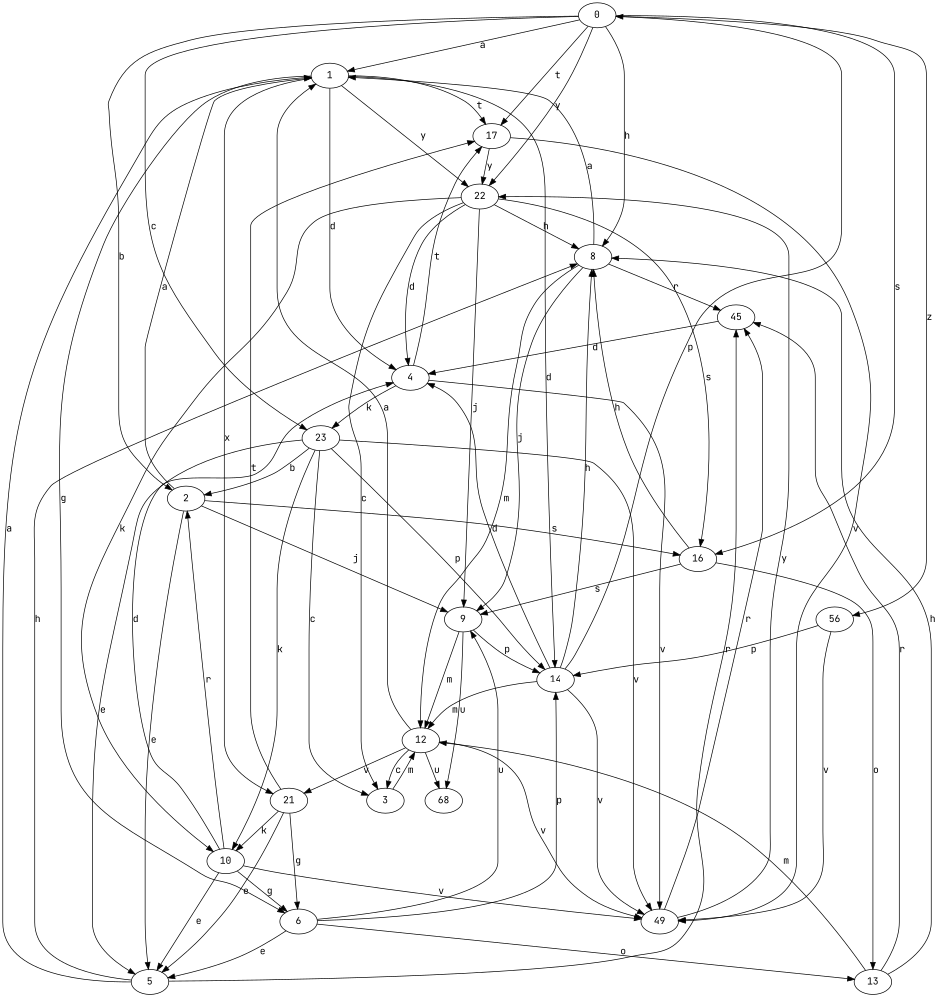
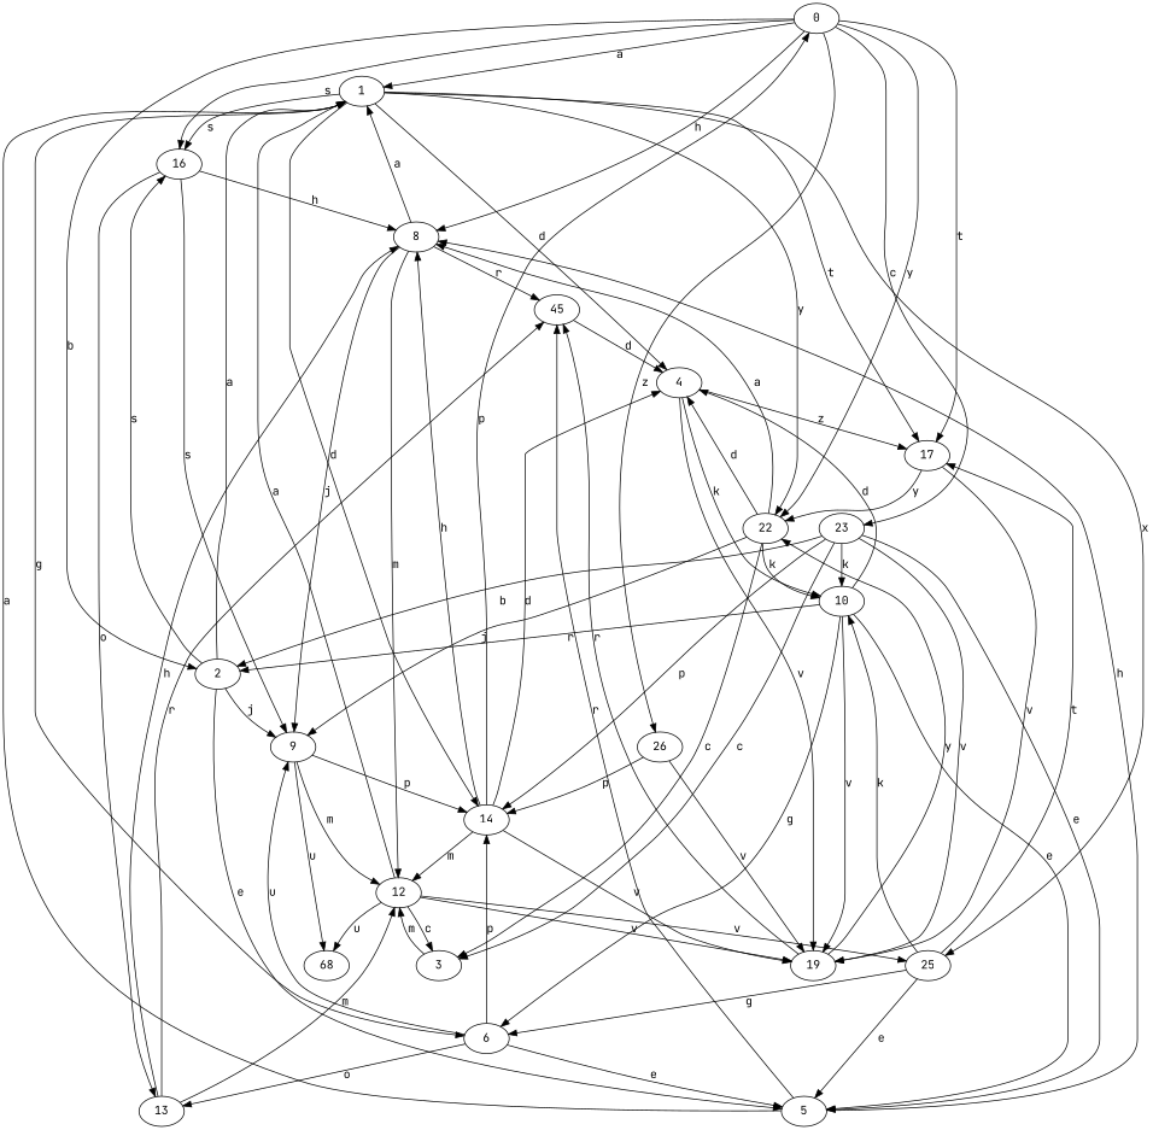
  strict digraph {
    fontname="JetBrains Mono"
    node [fontname="JetBrains Mono"]
    edge [fontname="JetBrains Mono"]
    0
    1
    2
    8
    16
    17
    22
    23
-   26 [label=56]
+   26
    14
    4
    6
-   21
+   21 [label=25]
    5
    9
    12
    n17 [label=45]
-   19 [label=49]
+   19
    13
    3
    10
    n22 [label=68]
    0 -> 1 [label=a]
    0 -> 2 [label=b]
    0 -> 8 [label=h]
    0 -> 16 [label=s]
    0 -> 17 [label=t]
    0 -> 22 [label=y]
    0 -> 23 [label=c]
    0 -> 26 [label=z]
    1 -> 17 [label=t]
    1 -> 22 [label=y]
    1 -> 14 [label=d]
    1 -> 4 [label=d]
    1 -> 6 [label=g]
    1 -> 21 [label=x]
    2 -> 1 [label=a]
    2 -> 16 [label=s]
    2 -> 5 [label=e]
    2 -> 9 [label=j]
    8 -> 1 [label=a]
    8 -> 9 [label=j]
    8 -> 12 [label=m]
    8 -> n17 [label=r]
    16 -> 8 [label=h]
    16 -> 9 [label=s]
    16 -> 13 [label=o]
    17 -> 22 [label=y]
    17 -> 19 [label=v]
-   22 -> 8 [label=h]
-   22 -> 16 [label=s]
+   22 -> 8 [label=a]
+   1 -> 16 [label=s]
    22 -> 4 [label=d]
    22 -> 9 [label=j]
    22 -> 3 [label=c]
    22 -> 10 [label=k]
    23 -> 2 [label=b]
    23 -> 14 [label=p]
    23 -> 5 [label=e]
    23 -> 19 [label=v]
    23 -> 3 [label=c]
    23 -> 10 [label=k]
    26 -> 14 [label=p]
    26 -> 19 [label=v]
    14 -> 0 [label=p]
    14 -> 8 [label=h]
    14 -> 4 [label=d]
    14 -> 12 [label=m]
    14 -> 19 [label=v]
-   4 -> 17 [label=t]
+   4 -> 17 [label=z]
    4 -> 19 [label=v]
-   4 -> 23 [label=k]
+   4 -> 10 [label=k]
    6 -> 14 [label=p]
    6 -> 5 [label=e]
    6 -> 9 [label=u]
    6 -> 13 [label=o]
    21 -> 17 [label=t]
    21 -> 6 [label=g]
    21 -> 5 [label=e]
    21 -> 10 [label=k]
    5 -> 1 [label=a]
    5 -> 8 [label=h]
    5 -> n17 [label=r]
    9 -> 14 [label=p]
    9 -> 12 [label=m]
    9 -> n22 [label=u]
    12 -> 1 [label=a]
    12 -> 21 [label=v]
    12 -> 19 [label=v]
    12 -> 3 [label=c]
    12 -> n22 [label=u]
    n17 -> 4 [label=d]
    19 -> 22 [label=y]
    19 -> n17 [label=r]
    13 -> 8 [label=h]
    13 -> 12 [label=m]
    13 -> n17 [label=r]
    3 -> 12 [label=m]
    10 -> 2 [label=r]
    10 -> 4 [label=d]
    10 -> 6 [label=g]
    10 -> 5 [label=e]
    10 -> 19 [label=v]
  }
